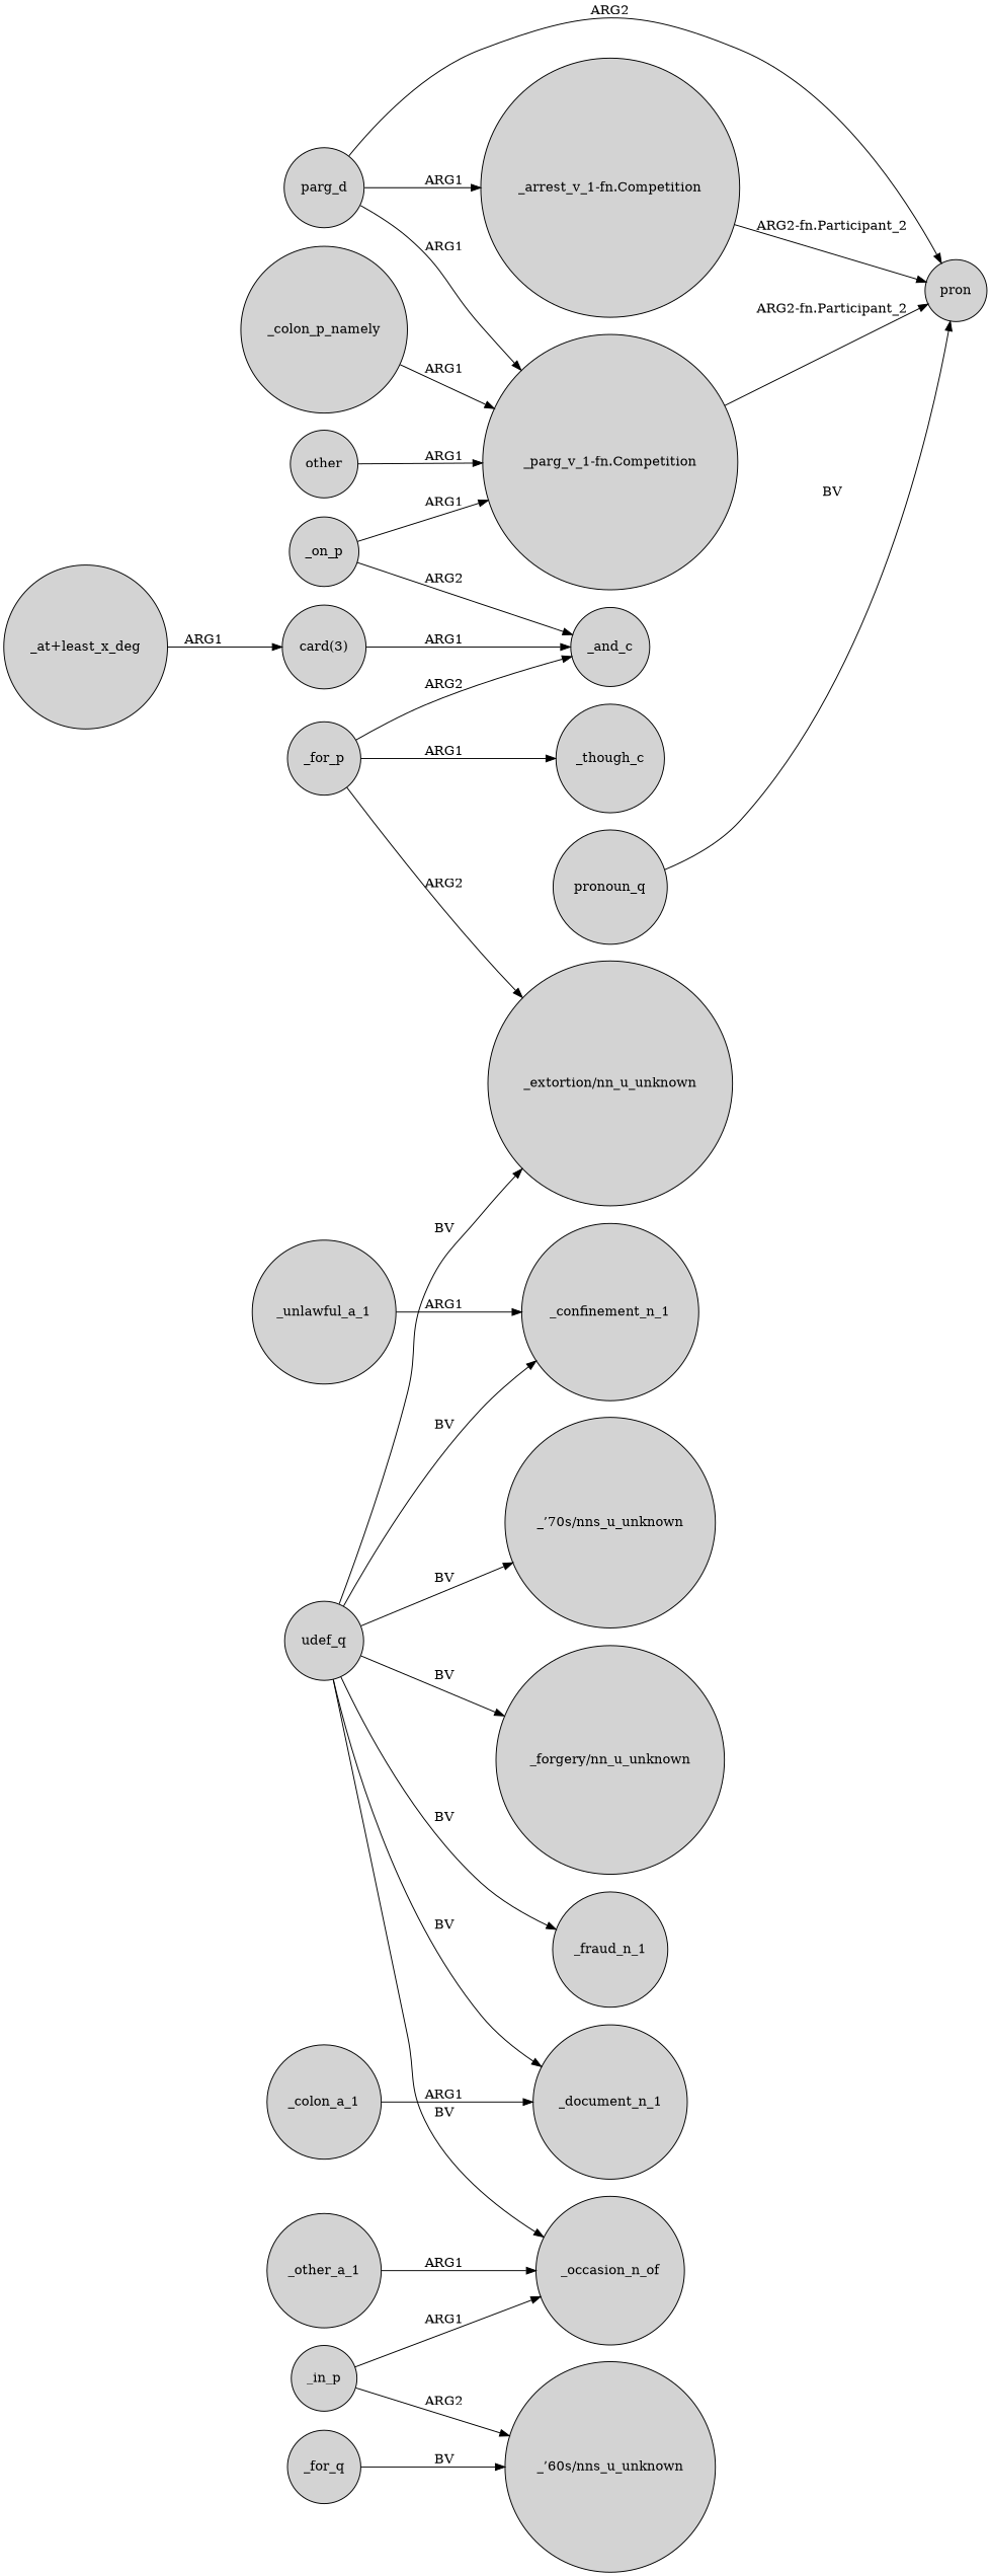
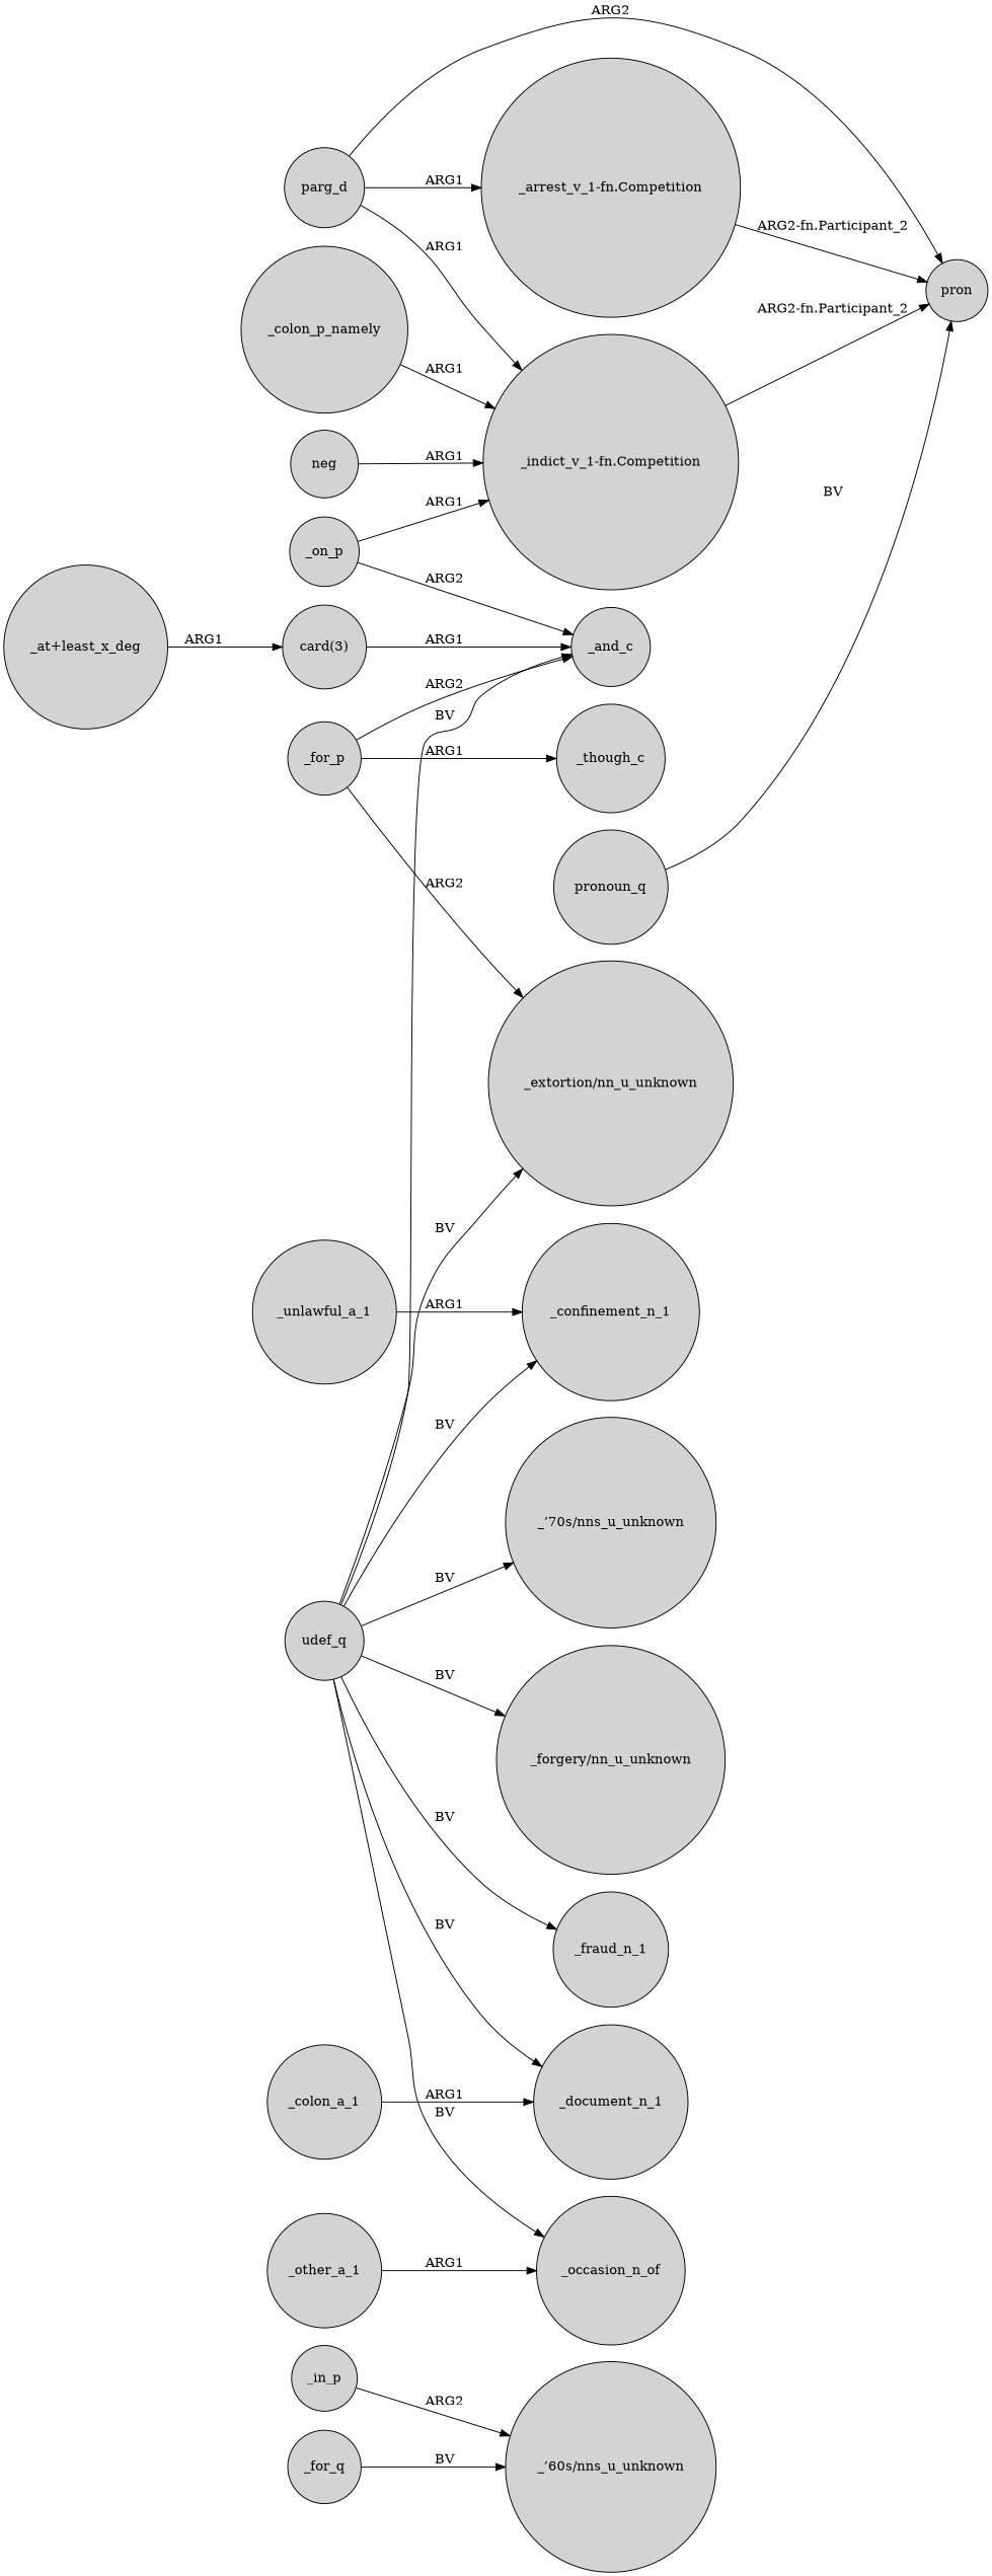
  digraph {
    rankdir=LR
    node [shape=circle style=filled]
    udef_q
    "_’70s/nns_u_unknown"
    _and_c
    _occasion_n_of
    _document_n_1
    "_extortion/nn_u_unknown"
    _confinement_n_1
    "_forgery/nn_u_unknown"
    _fraud_n_1
    n10 [label=_for_q]
    "_’60s/nns_u_unknown"
    parg_d
    pron
    "_arrest_v_1-fn.Competition"
-   "_indict_v_1-fn.Competition" [label="_parg_v_1-fn.Competition"]
+   "_indict_v_1-fn.Competition"
    _colon_p_namely
-   neg [label=other]
+   neg
    _other_a_1
    _in_p
    _on_p
    pronoun_q
    _for_p
    _though_c
    _unlawful_a_1
    "_at+least_x_deg"
    "card(3)"
    n27 [label=_colon_a_1]
    udef_q -> "_’70s/nns_u_unknown" [label=BV]
+   udef_q -> _and_c [label=BV]
    udef_q -> _occasion_n_of [label=BV]
    udef_q -> _document_n_1 [label=BV]
    udef_q -> "_extortion/nn_u_unknown" [label=BV]
    udef_q -> _confinement_n_1 [label=BV]
    udef_q -> "_forgery/nn_u_unknown" [label=BV]
    udef_q -> _fraud_n_1 [label=BV]
    n10 -> "_’60s/nns_u_unknown" [label=BV]
    parg_d -> pron [label=ARG2]
    parg_d -> "_arrest_v_1-fn.Competition" [label=ARG1]
    parg_d -> "_indict_v_1-fn.Competition" [label=ARG1]
    "_arrest_v_1-fn.Competition" -> pron [label="ARG2-fn.Participant_2"]
    "_indict_v_1-fn.Competition" -> pron [label="ARG2-fn.Participant_2"]
    _colon_p_namely -> "_indict_v_1-fn.Competition" [label=ARG1]
    neg -> "_indict_v_1-fn.Competition" [label=ARG1]
    _other_a_1 -> _occasion_n_of [label=ARG1]
-   _in_p -> _occasion_n_of [label=ARG1]
    _in_p -> "_’60s/nns_u_unknown" [label=ARG2]
    _on_p -> _and_c [label=ARG2]
    _on_p -> "_indict_v_1-fn.Competition" [label=ARG1]
    pronoun_q -> pron [label=BV]
    _for_p -> _and_c [label=ARG2]
    _for_p -> "_extortion/nn_u_unknown" [label=ARG2]
    _for_p -> _though_c [label=ARG1]
    _unlawful_a_1 -> _confinement_n_1 [label=ARG1]
    "_at+least_x_deg" -> "card(3)" [label=ARG1]
    "card(3)" -> _and_c [label=ARG1]
    n27 -> _document_n_1 [label=ARG1]
  }
